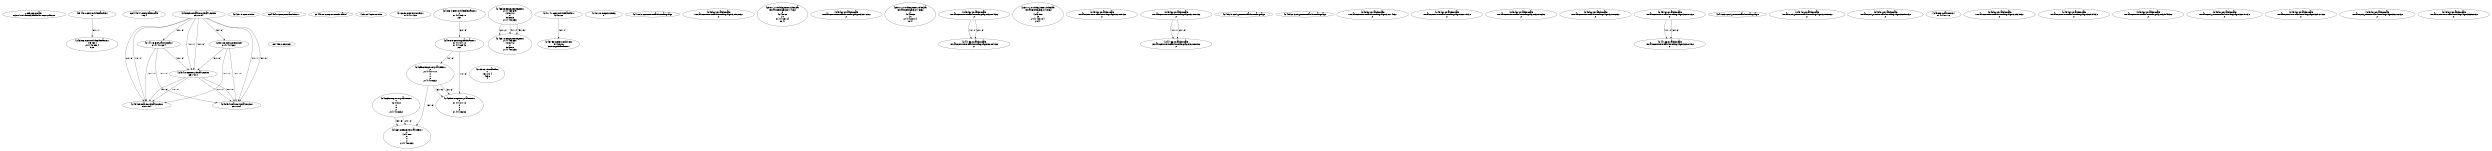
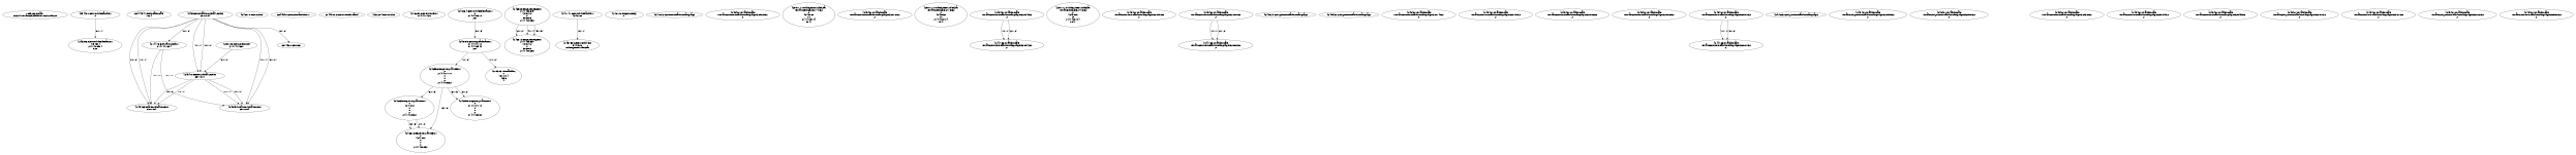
  digraph {
    n1 [label="6850628.main\n0037d1157a0e3b3a9a548706072d5c09"]
    n2 [label="4254480.GetModuleHandleW\n0"]
    n3 [label="4243306.GetModuleFileNameW\n4194304\n2147408904\n522"]
    n4 [label="6844434.SetThreadLocale\n1024"]
    n5 [label="4243965.InitializeCriticalSection\n6917004"]
    n6 [label="4250188.GetSystemInfo\n2147417660"]
    n7 [label="4214413.GetStartupInfoW\n2147417624"]
    n8 [label="4245418.EnterCriticalSection\n6917004"]
    n9 [label="4245469.LeaveCriticalSection\n6917004"]
    n10 [label="4245454.LeaveCriticalSection\n6917004"]
    n11 [label="4243979.GetVersion\n"]
    n12 [label="6844540.GetCommandLineW\n"]
    n13 [label="6844560.GetACP\n"]
    n14 [label="6844580.GetCurrentThreadId\n"]
    n15 [label="4250204.GetVersion\n"]
    n16 [label="4276690.GetVersionExW\n2147417420"]
    n17 [label="4248064.GetModuleFileNameW\n0\n2147408370\n261"]
    n18 [label="4245785.GetLongPathNameW\n2147407710\n2147406542\n261"]
    n19 [label="4246556.RegQueryValueExW\n0\n2147407710\n0\n0\n0\n2147408232"]
    n20 [label="4246599.RegQueryValueExW\n0\n2147407710\n0\n0\n0\n2147408232"]
    n21 [label="4215383.VirtualAlloc\n0\n1310704\n4096\n4"]
    n22 [label="4246338.RegOpenKeyExW\n2147483649\n4246772\n0\n983065\n2147408236"]
    n23 [label="4246372.RegOpenKeyExW\n2147483650\n4246772\n0\n983065\n2147408236"]
    n24 [label="4241741.GetModuleHandleW\n4246160"]
-   n25 [label="4245758.GetProcAddress\n9441320\nGetLongPathNameW"]
+   n25 [label="4245758.GetProcAddress\n9441320\nMultiByteToWideChar"]
    n26 [label="4246635.RegQueryValueExW\n0\n4247000\n0\n0\n0\n2147408232"]
    n27 [label="4246676.RegQueryValueExW\n0\n4247000\n0\n0\n0\n2147408232"]
    n28 [label="4246722.RegCloseKey\n0"]
    n29 [label="4247883.GetUserDefaultUILanguage\n"]
    n30 [label="4245487.IsValidLocale\nretval_GetUserDefaultUILanguage_32960_32\n2"]
    n31 [label="4250171.MultiByteToWideChar\nretval_GetACP_32774_32\n0\n4243868\n10\n2147403704\n2047"]
    n32 [label="4245487.IsValidLocale\nretval_GetUserDefaultUILanguage_33316_32\n2"]
    n33 [label="4250171.MultiByteToWideChar\nretval_GetACP_32773_32\n0\n4243868\n10\n2147403704\n2047"]
    n34 [label="4245487.IsValidLocale\nretval_GetUserDefaultUILanguage_32884_32\n2"]
    n35 [label="4244766.IsValidLocale\nretval_GetUserDefaultUILanguage_32884_32\n2"]
    n36 [label="4250171.MultiByteToWideChar\nretval_GetACP_32773_32\n0\n4243508\n10\n2147403704\n2047"]
    n37 [label="4245487.IsValidLocale\nretval_GetUserDefaultUILanguage_32885_32\n2"]
    n38 [label="4245487.IsValidLocale\nretval_GetUserDefaultUILanguage_32888_32\n2"]
    n39 [label="4244766.IsValidLocale\nretval_GetUserDefaultUILanguage_32888_32\n2"]
    n40 [label="4245525.GetSystemDefaultUILanguage\n"]
    n41 [label="4245552.GetSystemDefaultUILanguage\n"]
    n42 [label="4245487.IsValidLocale\nretval_GetUserDefaultUILanguage_32874_32\n2"]
    n43 [label="4245487.IsValidLocale\nretval_GetUserDefaultUILanguage_32875_32\n2"]
    n44 [label="4245487.IsValidLocale\nretval_GetUserDefaultUILanguage_32876_32\n2"]
    n45 [label="4245487.IsValidLocale\nretval_GetUserDefaultUILanguage_32886_32\n2"]
    n46 [label="4245487.IsValidLocale\nretval_GetUserDefaultUILanguage_32887_32\n2"]
    n47 [label="4244766.IsValidLocale\nretval_GetUserDefaultUILanguage_32887_32\n2"]
    n48 [label="4247923.GetSystemDefaultUILanguage\n"]
    n49 [label="4245487.IsValidLocale\nretval_GetSystemDefaultUILanguage_32889_32\n2"]
    n50 [label="4245487.IsValidLocale\nretval_GetSystemDefaultUILanguage_32890_32\n2"]
-   n51 [label="4245683.CharNextW\n2147407716"]
    n52 [label="4245487.IsValidLocale\nretval_GetUserDefaultUILanguage_32933_32\n2"]
    n53 [label="4245487.IsValidLocale\nretval_GetUserDefaultUILanguage_32934_32\n2"]
    n54 [label="4245487.IsValidLocale\nretval_GetUserDefaultUILanguage_32945_32\n2"]
    n55 [label="4245487.IsValidLocale\nretval_GetSystemDefaultUILanguage_32891_32\n2"]
    n56 [label="4245487.IsValidLocale\nretval_GetUserDefaultUILanguage_32961_32\n2"]
    n57 [label="4245487.IsValidLocale\nretval_GetSystemDefaultUILanguage_33206_32\n2"]
    n58 [label="4245487.IsValidLocale\nretval_GetUserDefaultUILanguage_33352_32\n2"]
    n2 -> n3 [label="(0-->1)"]
-   n5 -> n6 [label="(0-->0)"]
+   n5 -> n13 [label="(0-->0)"]
    n5 -> n7 [label="(0-->0)"]
    n5 -> n8 [label="(1-->1)"]
    n5 -> n8 [label="(0-->0)"]
    n5 -> n9 [label="(1-->1)"]
    n5 -> n9 [label="(0-->0)"]
    n5 -> n10 [label="(1-->1)"]
    n5 -> n10 [label="(0-->0)"]
    n6 -> n8 [label="(0-->0)"]
-   n6 -> n9 [label="(0-->0)"]
-   n6 -> n10 [label="(0-->0)"]
-   n7 -> n8 [label="(0-->0)"]
    n7 -> n9 [label="(0-->0)"]
    n7 -> n10 [label="(0-->0)"]
    n8 -> n9 [label="(1-->1)"]
    n8 -> n9 [label="(0-->0)"]
    n8 -> n10 [label="(1-->1)"]
    n8 -> n10 [label="(0-->0)"]
    n17 -> n18 [label="(3-->3)"]
    n18 -> n19 [label="(1-->2)"]
-   n18 -> n20 [label="(1-->2)"]
+   n18 -> n21 [label="(1-->2)"]
    n19 -> n20 [label="(2-->2)"]
    n19 -> n20 [label="(6-->6)"]
+   n19 -> n26 [label="(6-->6)"]
    n19 -> n27 [label="(6-->6)"]
    n22 -> n23 [label="(2-->2)"]
    n22 -> n23 [label="(4-->4)"]
    n22 -> n23 [label="(5-->5)"]
    n24 -> n25 [label="(0-->1)"]
    n26 -> n27 [label="(2-->2)"]
    n26 -> n27 [label="(6-->6)"]
    n34 -> n35 [label="(1-->1)"]
    n34 -> n35 [label="(2-->2)"]
    n38 -> n39 [label="(1-->1)"]
    n38 -> n39 [label="(2-->2)"]
    n46 -> n47 [label="(1-->1)"]
    n46 -> n47 [label="(2-->2)"]
  }
